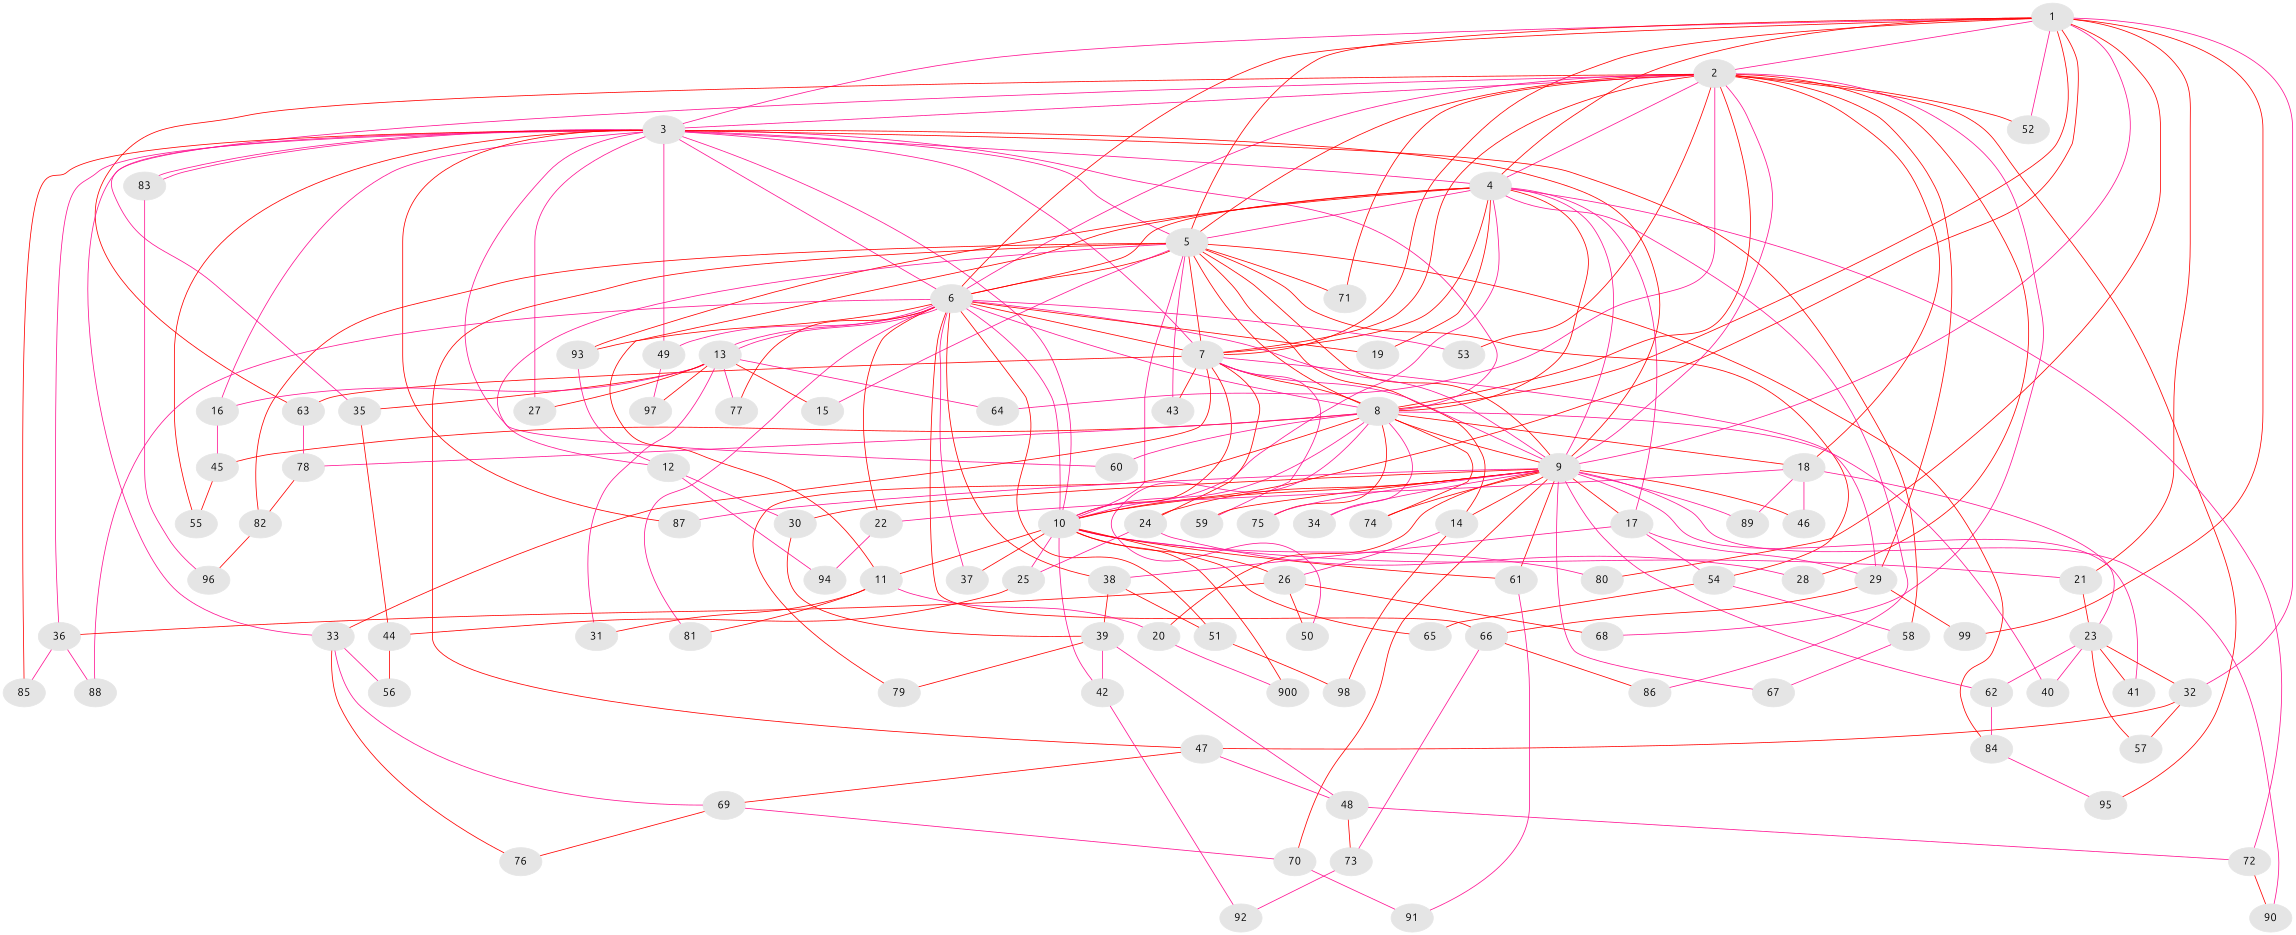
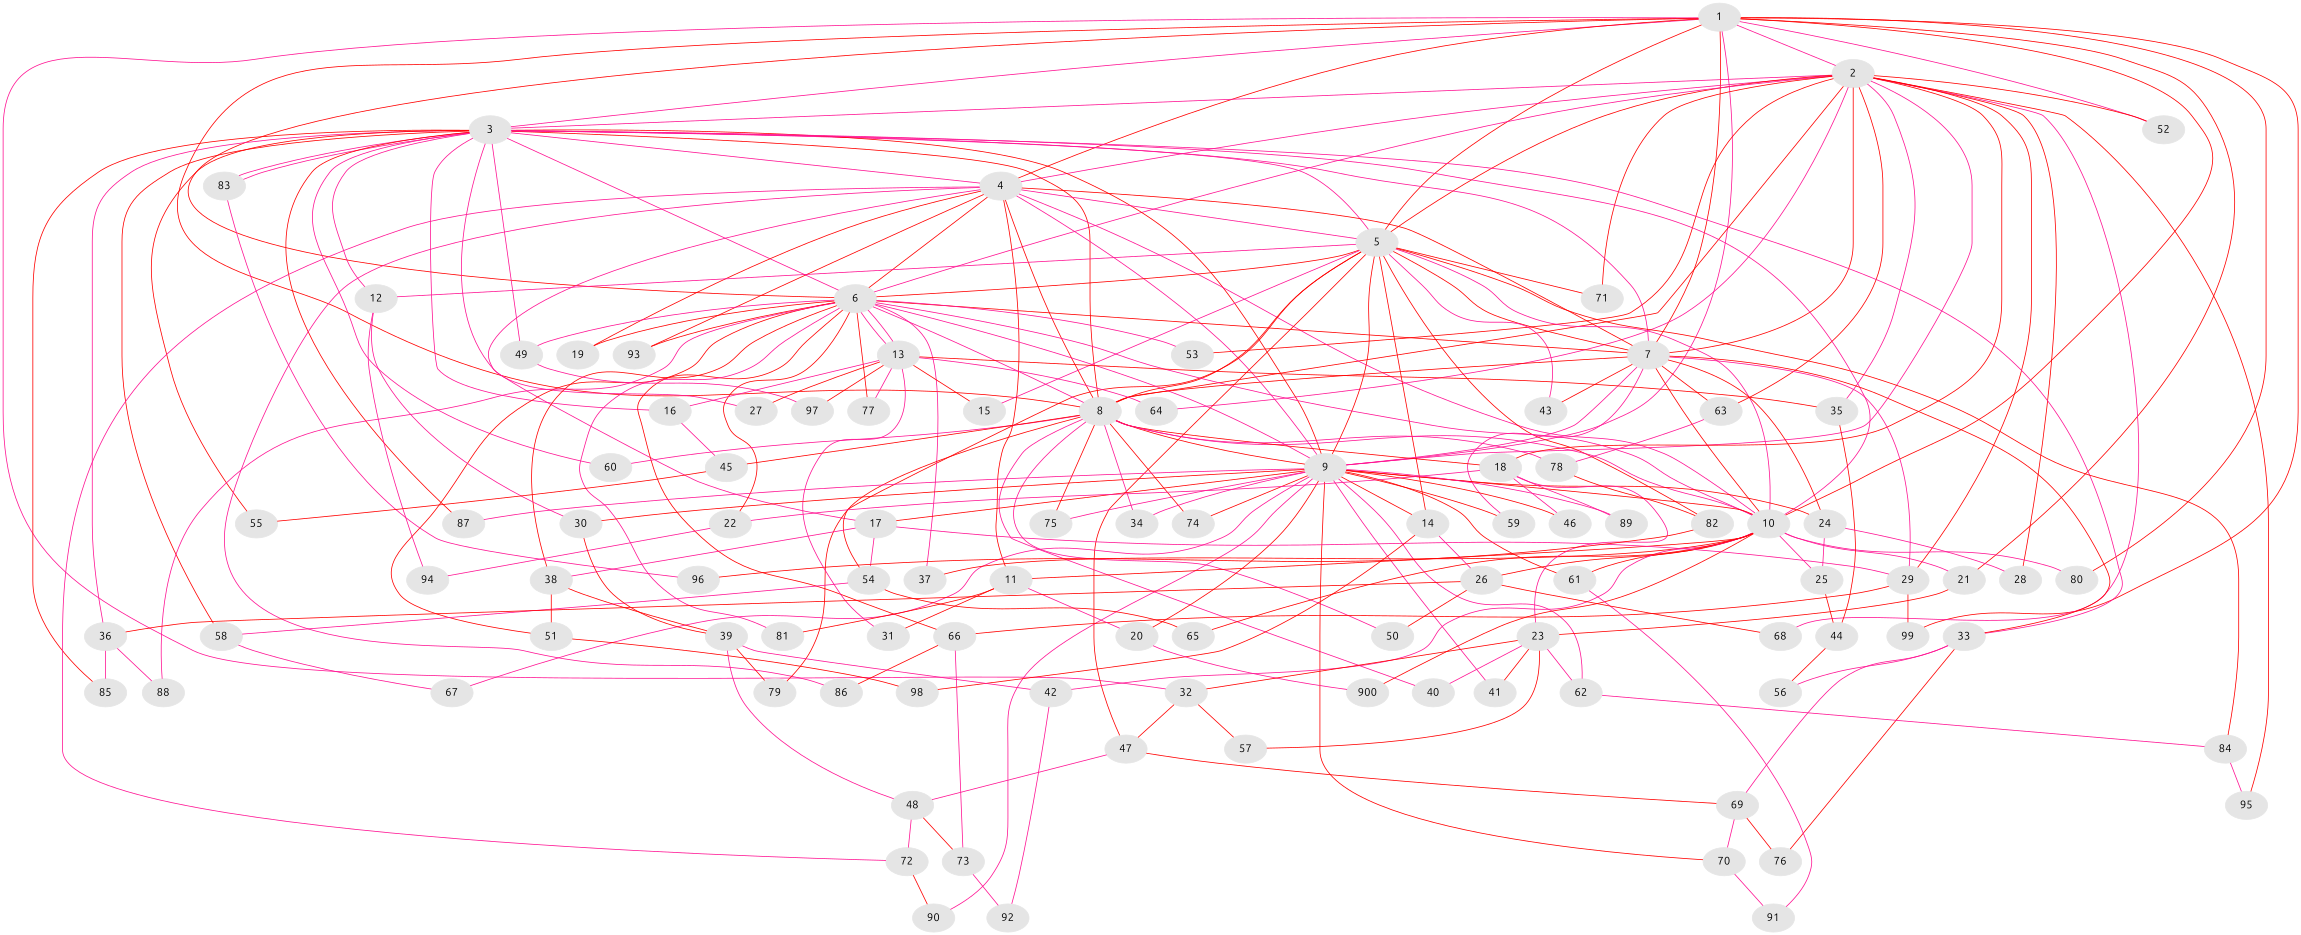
  graph {
    fontname=Ubuntu
    node [color=gray90 fontname=Ubuntu style=filled]
    edge [color=red fontname=Ubuntu]
    1
    2
    3
    4
    5
    6
    7
    8
    9
    10
    21
    32
    52
    80
    99
    18
    28
    35
    53
    63
    64
    68
    71
    95
    29
    12
    16
    27
    33
    36
    49
    55
    58
    60
    83
    85
    87
    11
    17
    19
    72
    86
    93
    14
    15
    43
    47
    54
    82
    84
    13
    22
    37
    38
    51
    66
    77
    81
    88
    24
    59
    34
    40
    45
    50
    74
    75
    78
    79
    20
    30
    41
    46
    61
    62
    67
    70
    89
    90
    25
    26
    42
    65
    n84 [label=900]
    23
    57
    44
    94
    56
    69
    76
    97
    96
    31
    98
    48
    39
    73
    91
    92
    1 -- 2 [color=deeppink]
    1 -- 3 [color=deeppink]
    1 -- 4
    1 -- 5
    1 -- 6
    1 -- 7
    1 -- 8
    1 -- 9 [color=deeppink]
    1 -- 10
    1 -- 21
    1 -- 32 [color=deeppink]
    1 -- 52 [color=deeppink]
    1 -- 80
    1 -- 99
    2 -- 3 [color=deeppink]
    2 -- 4 [color=deeppink]
    2 -- 5
    2 -- 6 [color=deeppink]
    2 -- 7
    2 -- 8
    2 -- 9 [color=deeppink]
    2 -- 52
    2 -- 18
    2 -- 28
    2 -- 35 [color=deeppink]
    2 -- 53
    2 -- 63
    2 -- 64 [color=deeppink]
    2 -- 68 [color=deeppink]
    2 -- 71
    2 -- 95
    2 -- 29
    3 -- 4 [color=deeppink]
    3 -- 5 [color=deeppink]
    3 -- 6 [color=deeppink]
    3 -- 7 [color=deeppink]
-   3 -- 8 [color=deeppink]
+   3 -- 8
    3 -- 9
    3 -- 10 [color=deeppink]
-   93 -- 12 [color=deeppink]
+   3 -- 12 [color=deeppink]
    3 -- 16 [color=deeppink]
    3 -- 27 [color=deeppink]
    3 -- 33 [color=deeppink]
    3 -- 36 [color=deeppink]
    3 -- 49 [color=deeppink]
    3 -- 55
    3 -- 58
    3 -- 60 [color=deeppink]
    3 -- 83 [color=deeppink]
    3 -- 83 [color=deeppink]
    3 -- 85
    3 -- 87
    4 -- 5 [color=deeppink]
    4 -- 6
    4 -- 7
    4 -- 8
    4 -- 9 [color=deeppink]
    4 -- 10 [color=deeppink]
    4 -- 11
    4 -- 17 [color=deeppink]
    4 -- 19
    4 -- 72 [color=deeppink]
    4 -- 86 [color=deeppink]
    4 -- 93
    5 -- 6
    5 -- 7
    5 -- 8
    5 -- 9
    5 -- 10 [color=deeppink]
    5 -- 71
    5 -- 12 [color=deeppink]
    5 -- 14
    5 -- 15 [color=deeppink]
    5 -- 43 [color=deeppink]
    5 -- 47
    5 -- 54
    5 -- 82
    5 -- 84
    6 -- 7
    6 -- 8 [color=deeppink]
    6 -- 9 [color=deeppink]
    6 -- 10 [color=deeppink]
    6 -- 53 [color=deeppink]
    6 -- 49 [color=deeppink]
    6 -- 19
    6 -- 93
    6 -- 13 [color=deeppink]
    6 -- 13 [color=deeppink]
    6 -- 22
    6 -- 37 [color=deeppink]
    6 -- 38
    6 -- 51
    6 -- 66
    6 -- 77
    6 -- 81 [color=deeppink]
    6 -- 88 [color=deeppink]
    7 -- 8
    7 -- 9 [color=deeppink]
    7 -- 10
    7 -- 63
    7 -- 29 [color=deeppink]
    7 -- 33
    7 -- 43
    7 -- 24
    7 -- 59 [color=deeppink]
    8 -- 9
    8 -- 10 [color=deeppink]
    8 -- 18
    8 -- 60 [color=deeppink]
    8 -- 34 [color=deeppink]
    8 -- 40 [color=deeppink]
    8 -- 45
    8 -- 50 [color=deeppink]
    8 -- 74
    8 -- 75
    8 -- 78 [color=deeppink]
    8 -- 79
    9 -- 10
    9 -- 87 [color=deeppink]
    9 -- 17
    9 -- 14
    9 -- 24
    9 -- 59
    9 -- 34 [color=deeppink]
    9 -- 74
    9 -- 75 [color=deeppink]
    9 -- 20
    9 -- 30
    9 -- 41 [color=deeppink]
    9 -- 46
    9 -- 61
    9 -- 62 [color=deeppink]
    9 -- 67 [color=deeppink]
    9 -- 70
    9 -- 89 [color=deeppink]
    9 -- 90 [color=deeppink]
    10 -- 21 [color=deeppink]
    10 -- 80 [color=deeppink]
    10 -- 11
    10 -- 37
    10 -- 61
    10 -- 25 [color=deeppink]
    10 -- 26
    10 -- 42 [color=deeppink]
    10 -- 65
    10 -- n84
    21 -- 23
    32 -- 47
    32 -- 57
    18 -- 22 [color=deeppink]
    18 -- 46 [color=deeppink]
    18 -- 89 [color=deeppink]
    18 -- 23 [color=deeppink]
    35 -- 44
    63 -- 78 [color=deeppink]
    29 -- 99
    29 -- 66
    12 -- 30 [color=deeppink]
    12 -- 94 [color=deeppink]
    16 -- 45 [color=deeppink]
    33 -- 56 [color=deeppink]
    33 -- 69 [color=deeppink]
    33 -- 76
    36 -- 85 [color=deeppink]
    36 -- 88 [color=deeppink]
    49 -- 97 [color=deeppink]
    58 -- 67 [color=deeppink]
    83 -- 96 [color=deeppink]
    11 -- 81
    11 -- 20 [color=deeppink]
    11 -- 31
    17 -- 29 [color=deeppink]
    17 -- 54 [color=deeppink]
    17 -- 38 [color=deeppink]
    72 -- 90
    14 -- 26 [color=deeppink]
    14 -- 98
    47 -- 69
    47 -- 48 [color=deeppink]
    54 -- 58 [color=deeppink]
    54 -- 65
    82 -- 96
    84 -- 95 [color=deeppink]
    13 -- 35
    13 -- 64 [color=deeppink]
    13 -- 16 [color=deeppink]
    13 -- 27
    13 -- 15
    13 -- 77 [color=deeppink]
    13 -- 97
    13 -- 31 [color=deeppink]
    22 -- 94 [color=deeppink]
    38 -- 51
    38 -- 39
    51 -- 98
    66 -- 86
    66 -- 73 [color=deeppink]
    24 -- 28 [color=deeppink]
    24 -- 25 [color=deeppink]
    45 -- 55
    78 -- 82
    20 -- n84 [color=deeppink]
    30 -- 39
    61 -- 91 [color=deeppink]
    62 -- 84 [color=deeppink]
    70 -- 91 [color=deeppink]
    25 -- 44
    26 -- 68
    26 -- 36
    26 -- 50
    42 -- 92 [color=deeppink]
    23 -- 32
    23 -- 40 [color=deeppink]
    23 -- 41
    23 -- 62 [color=deeppink]
    23 -- 57
    44 -- 56
    69 -- 70 [color=deeppink]
    69 -- 76
    48 -- 72 [color=deeppink]
    48 -- 73
    39 -- 79
    39 -- 42 [color=deeppink]
    39 -- 48 [color=deeppink]
    73 -- 92 [color=deeppink]
  }
